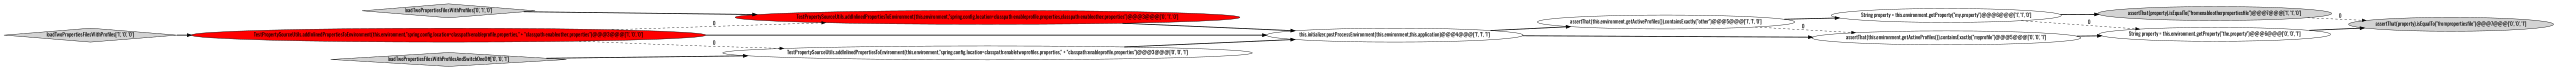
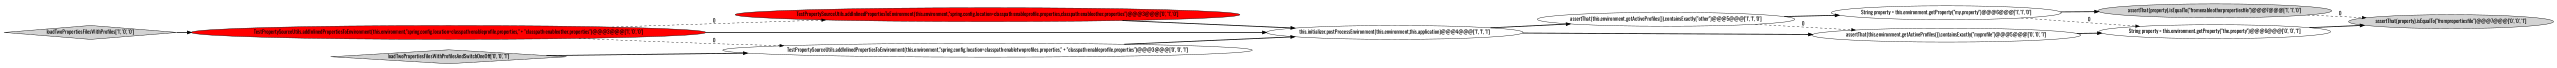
  digraph {
    rankdir=LR
    fontname=Oswald
    node [fillcolor=white shape=ellipse style=filled fontname=Oswald]
    edge [style=bold fontname=Oswald]
    n1 [label="assertThat(this.environment.getActiveProfiles()).containsExactly(\"other\")@@@5@@@['1', '1', '0']"]
    n2 [label="assertThat(this.environment.getActiveProfiles()).containsExactly(\"myprofile\")@@@5@@@['0', '0', '1']"]
    n3 [label="String property = this.environment.getProperty(\"my.property\")@@@6@@@['1', '1', '0']"]
    n4 [label="String property = this.environment.getProperty(\"the.property\")@@@6@@@['0', '0', '1']"]
    n5 [fillcolor=lightgray label="loadTwoPropertiesFilesWithProfilesAndSwitchOneOff['0', '0', '1']" shape=diamond]
    n6 [label="TestPropertySourceUtils.addInlinedPropertiesToEnvironment(this.environment,\"spring.config.location=classpath:enabletwoprofiles.properties,\" + \"classpath:enableprofile.properties\")@@@3@@@['0', '0', '1']"]
    n7 [fillcolor=lightgray label="assertThat(property).isEqualTo(\"fromenableotherpropertiesfile\")@@@7@@@['1', '1', '0']"]
-   n8 [fillcolor=lightgray label="loadTwoPropertiesFilesWithProfiles['0', '1', '0']" shape=diamond]
    n9 [fillcolor=red label="TestPropertySourceUtils.addInlinedPropertiesToEnvironment(this.environment,\"spring.config.location=classpath:enableprofile.properties,classpath:enableother.properties\")@@@3@@@['0', '1', '0']"]
    n10 [fillcolor=lightgray label="assertThat(property).isEqualTo(\"frompropertiesfile\")@@@7@@@['0', '0', '1']"]
    n11 [fillcolor=lightgray label="loadTwoPropertiesFilesWithProfiles['1', '0', '0']" shape=diamond]
    n12 [fillcolor=red label="TestPropertySourceUtils.addInlinedPropertiesToEnvironment(this.environment,\"spring.config.location=classpath:enableprofile.properties,\" + \"classpath:enableother.properties\")@@@3@@@['1', '0', '0']"]
    n13 [label="this.initializer.postProcessEnvironment(this.environment,this.application)@@@4@@@['1', '1', '1']"]
    n1 -> n2 [label=0 style=dashed]
    n1 -> n3
    n2 -> n4
    n3 -> n4 [label=0 style=dashed]
    n3 -> n7
    n4 -> n10
    n5 -> n6
    n6 -> n13
    n7 -> n10 [label=0 style=dashed]
-   n8 -> n9
    n9 -> n13
    n11 -> n12
    n12 -> n6 [label=0 style=dashed]
    n12 -> n9 [label=0 style=dashed]
    n12 -> n13
    n13 -> n1
    n13 -> n2
  }
